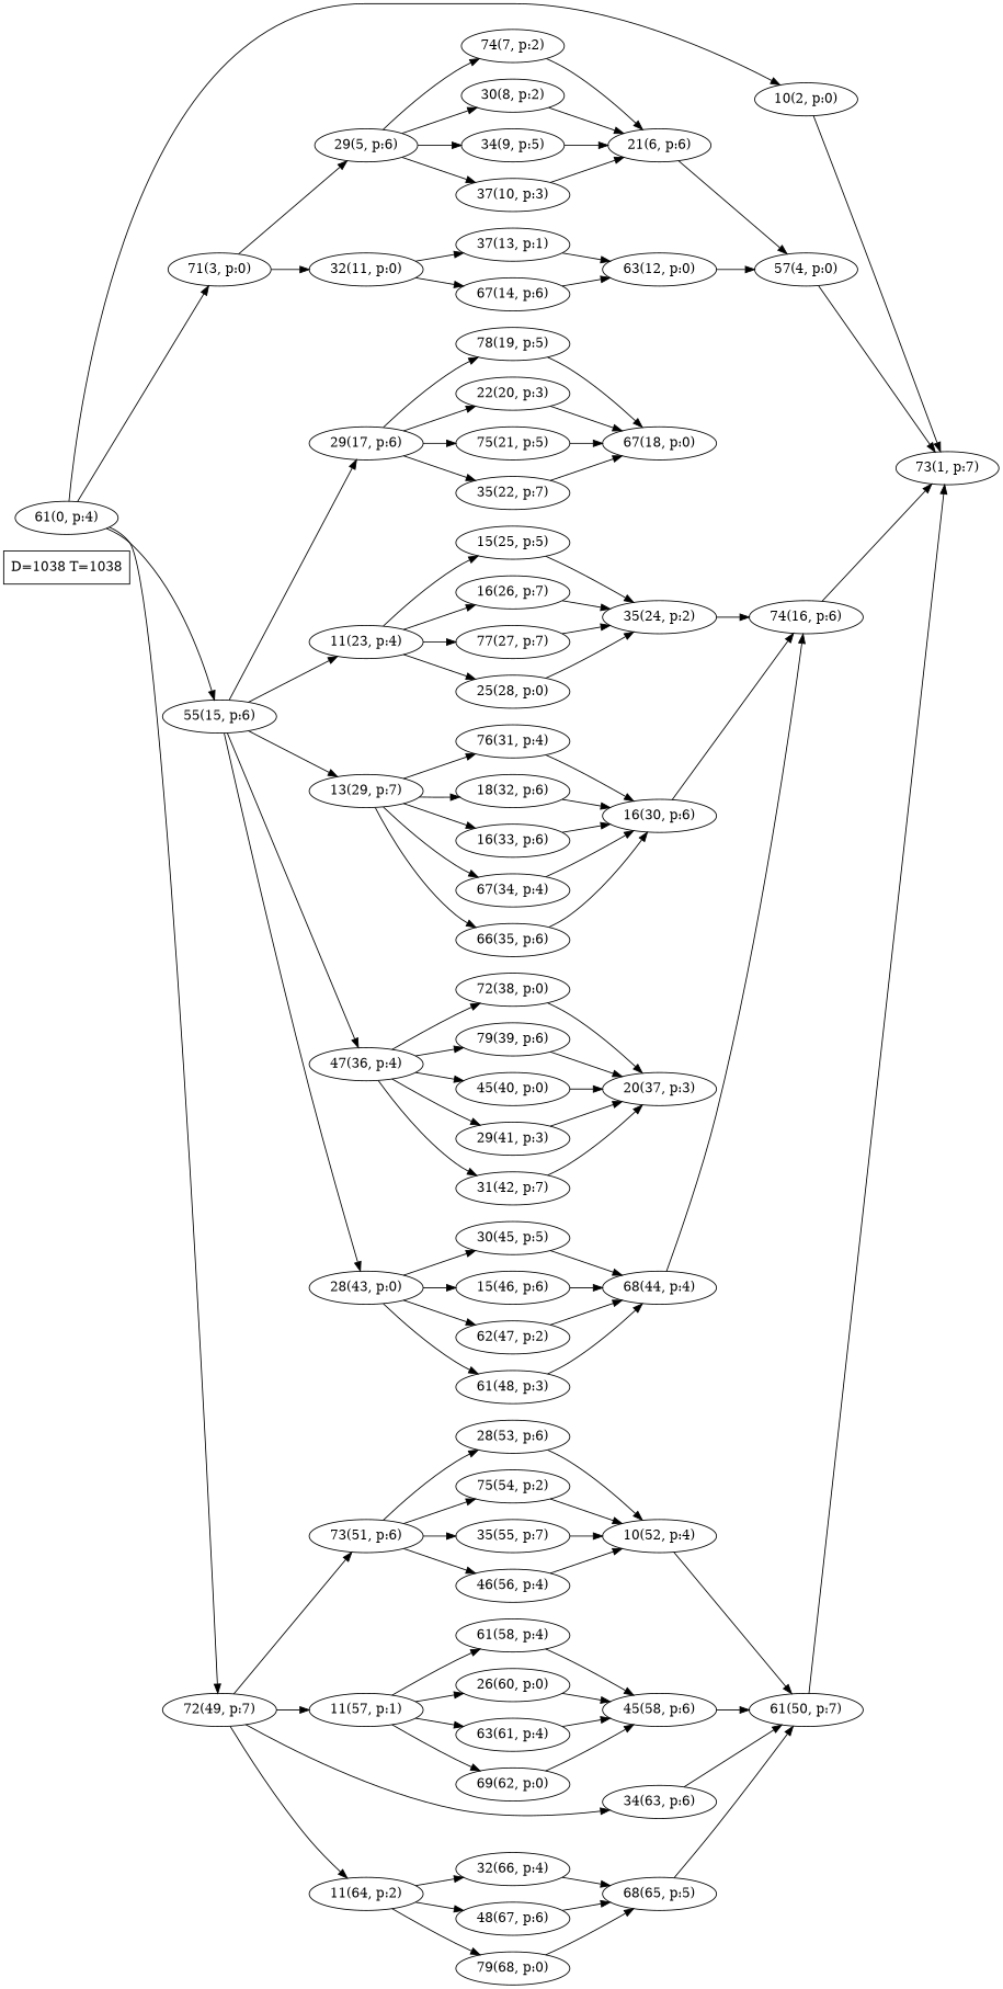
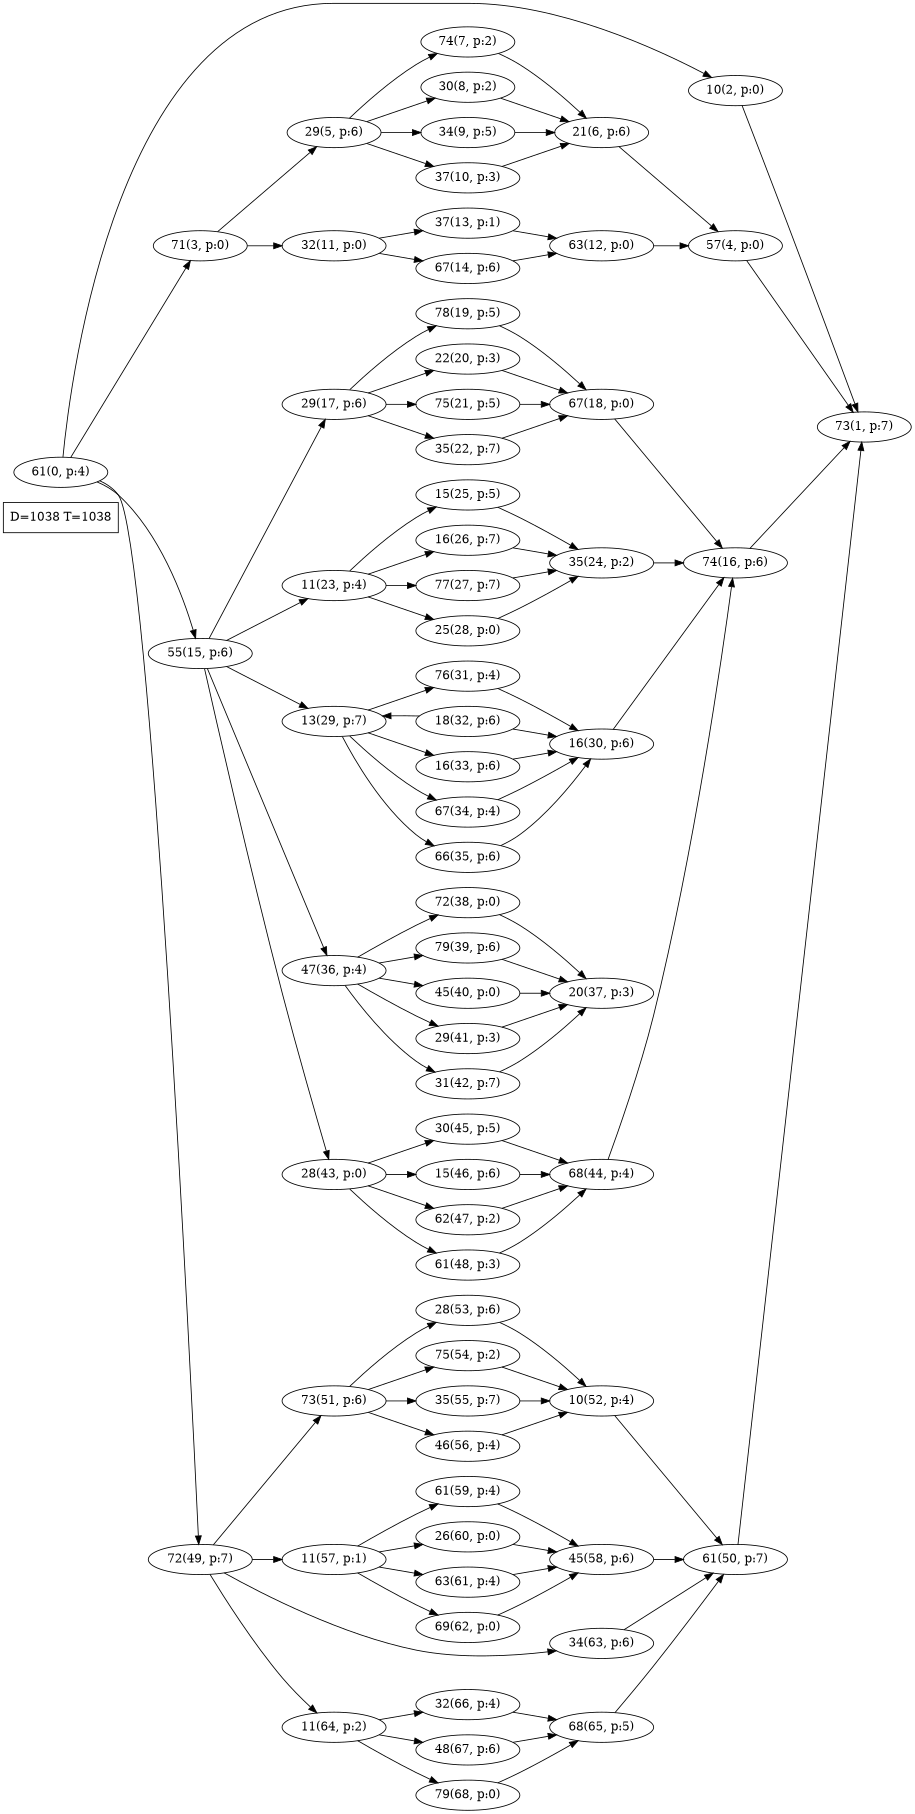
  digraph {
    rankdir=LR
    n1 [label="D=1038 T=1038" shape=box]
    n2 [label="61(0, p:4)"]
    n3 [label="10(2, p:0)"]
    n4 [label="71(3, p:0)"]
    n5 [label="55(15, p:6)"]
    n6 [label="72(49, p:7)"]
    n7 [label="73(1, p:7)"]
    n8 [label="29(5, p:6)"]
    n9 [label="32(11, p:0)"]
    n10 [label="29(17, p:6)"]
    n11 [label="11(23, p:4)"]
    n12 [label="13(29, p:7)"]
    n13 [label="47(36, p:4)"]
    n14 [label="28(43, p:0)"]
    n15 [label="73(51, p:6)"]
    n16 [label="11(57, p:1)"]
    n17 [label="34(63, p:6)"]
    n18 [label="11(64, p:2)"]
    n19 [label="74(7, p:2)"]
    n20 [label="30(8, p:2)"]
    n21 [label="34(9, p:5)"]
    n22 [label="37(10, p:3)"]
    n23 [label="37(13, p:1)"]
    n24 [label="67(14, p:6)"]
    n25 [label="57(4, p:0)"]
    n26 [label="21(6, p:6)"]
    n27 [label="63(12, p:0)"]
    n28 [label="78(19, p:5)"]
    n29 [label="22(20, p:3)"]
    n30 [label="75(21, p:5)"]
    n31 [label="35(22, p:7)"]
    n32 [label="15(25, p:5)"]
    n33 [label="16(26, p:7)"]
    n34 [label="77(27, p:7)"]
    n35 [label="25(28, p:0)"]
    n36 [label="76(31, p:4)"]
    n37 [label="18(32, p:6)"]
    n38 [label="16(33, p:6)"]
    n39 [label="67(34, p:4)"]
    n40 [label="66(35, p:6)"]
    n41 [label="72(38, p:0)"]
    n42 [label="79(39, p:6)"]
    n43 [label="45(40, p:0)"]
    n44 [label="29(41, p:3)"]
    n45 [label="31(42, p:7)"]
    n46 [label="30(45, p:5)"]
    n47 [label="15(46, p:6)"]
    n48 [label="62(47, p:2)"]
    n49 [label="61(48, p:3)"]
    n50 [label="74(16, p:6)"]
    n51 [label="67(18, p:0)"]
    n52 [label="35(24, p:2)"]
    n53 [label="16(30, p:6)"]
    n54 [label="20(37, p:3)"]
    n55 [label="68(44, p:4)"]
    n56 [label="28(53, p:6)"]
    n57 [label="75(54, p:2)"]
    n58 [label="35(55, p:7)"]
    n59 [label="46(56, p:4)"]
-   n60 [label="61(58, p:4)"]
+   n60 [label="61(59, p:4)"]
    n61 [label="26(60, p:0)"]
    n62 [label="63(61, p:4)"]
    n63 [label="69(62, p:0)"]
    n64 [label="61(50, p:7)"]
    n65 [label="32(66, p:4)"]
    n66 [label="48(67, p:6)"]
    n67 [label="79(68, p:0)"]
    n68 [label="10(52, p:4)"]
    n69 [label="45(58, p:6)"]
    n70 [label="68(65, p:5)"]
    n2 -> n3
    n2 -> n4
    n2 -> n5
    n2 -> n6
    n3 -> n7
    n4 -> n8
    n4 -> n9
    n5 -> n10
    n5 -> n11
    n5 -> n12
    n5 -> n13
    n5 -> n14
    n6 -> n15
    n6 -> n16
    n6 -> n17
    n6 -> n18
    n8 -> n19
    n8 -> n20
    n8 -> n21
    n8 -> n22
    n9 -> n23
    n9 -> n24
    n10 -> n28
    n10 -> n29
    n10 -> n30
    n10 -> n31
    n11 -> n32
    n11 -> n33
    n11 -> n34
    n11 -> n35
    n12 -> n36
-   n12 -> n37
+   n37 -> n12
    n12 -> n38
    n12 -> n39
    n12 -> n40
    n13 -> n41
    n13 -> n42
    n13 -> n43
    n13 -> n44
    n13 -> n45
    n14 -> n46
    n14 -> n47
    n14 -> n48
    n14 -> n49
    n15 -> n56
    n15 -> n57
    n15 -> n58
    n15 -> n59
    n16 -> n60
    n16 -> n61
    n16 -> n62
    n16 -> n63
    n17 -> n64
    n18 -> n65
    n18 -> n66
    n18 -> n67
    n19 -> n26
    n20 -> n26
    n21 -> n26
    n22 -> n26
    n23 -> n27
    n24 -> n27
    n25 -> n7
    n26 -> n25
    n27 -> n25
    n28 -> n51
    n29 -> n51
    n30 -> n51
    n31 -> n51
    n32 -> n52
    n33 -> n52
    n34 -> n52
    n35 -> n52
    n36 -> n53
    n37 -> n53
    n38 -> n53
    n39 -> n53
    n40 -> n53
    n41 -> n54
    n42 -> n54
    n43 -> n54
    n44 -> n54
    n45 -> n54
    n46 -> n55
    n47 -> n55
    n48 -> n55
    n49 -> n55
    n50 -> n7
+   n51 -> n50
    n52 -> n50
    n53 -> n50
    n55 -> n50
    n56 -> n68
    n57 -> n68
    n58 -> n68
    n59 -> n68
    n60 -> n69
    n61 -> n69
    n62 -> n69
    n63 -> n69
    n64 -> n7
    n65 -> n70
    n66 -> n70
    n67 -> n70
    n68 -> n64
    n69 -> n64
    n70 -> n64
  }
